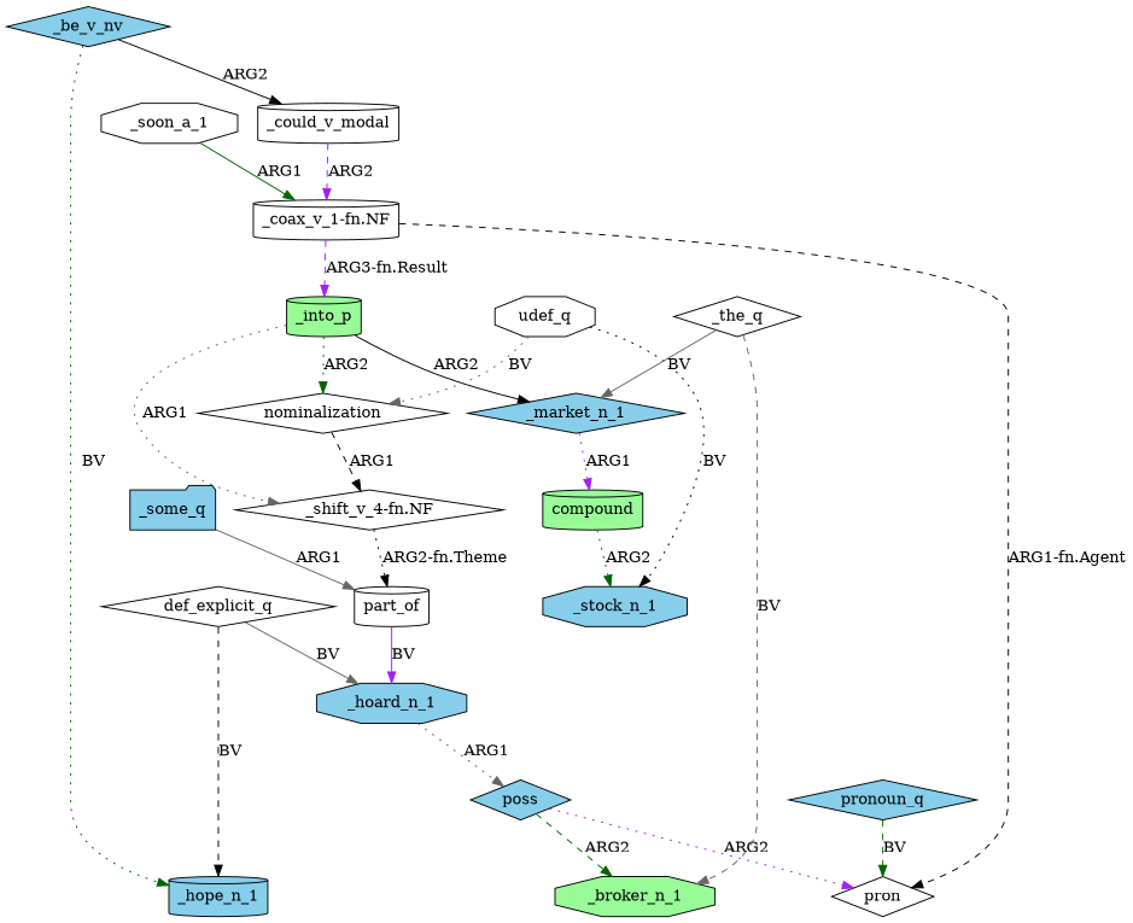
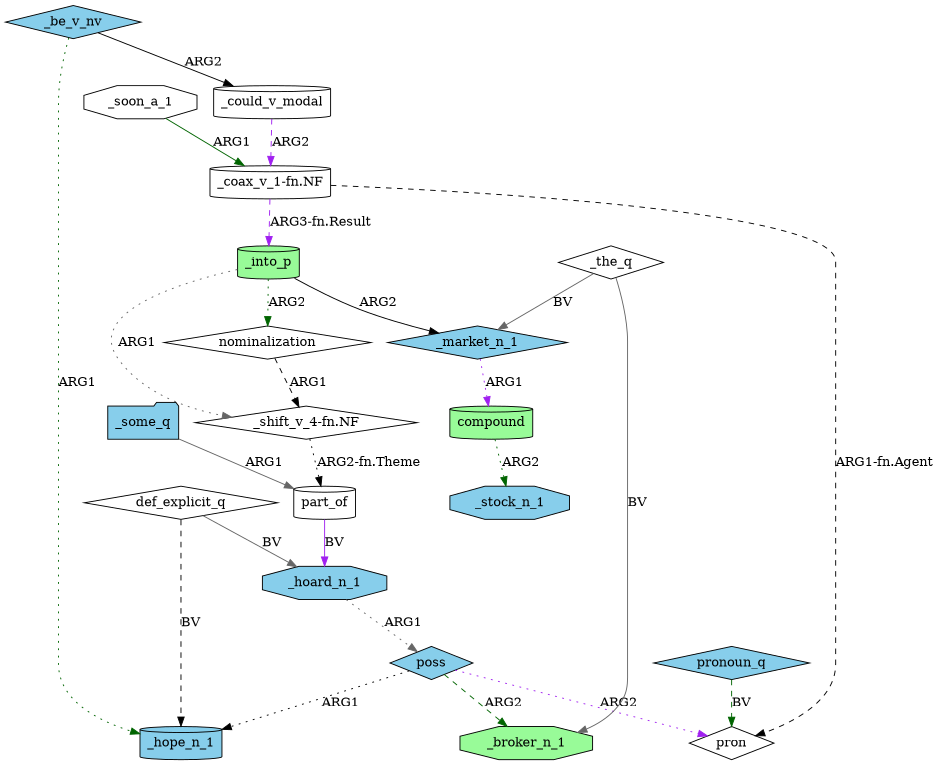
  digraph {
    node [fillcolor=white shape=diamond style=filled]
    edge [color=black style=dotted]
    _be_v_nv [fillcolor=skyblue]
    _hope_n_1 [fillcolor=skyblue shape=cylinder]
    _could_v_modal [shape=cylinder]
    "_coax_v_1-fn.NF" [shape=cylinder]
    pron
    _into_p [fillcolor=palegreen shape=cylinder]
    nominalization
    n8 [label="_shift_v_4-fn.NF"]
    _market_n_1 [fillcolor=skyblue]
    _soon_a_1 [shape=octagon]
    def_explicit_q
    _hoard_n_1 [fillcolor=skyblue shape=octagon]
    poss [fillcolor=skyblue]
    _broker_n_1 [fillcolor=palegreen shape=octagon]
    part_of [shape=cylinder]
    compound [fillcolor=palegreen shape=cylinder]
-   udef_q [shape=octagon]
    _stock_n_1 [fillcolor=skyblue shape=octagon]
    _some_q [fillcolor=skyblue shape=folder]
    pronoun_q [fillcolor=skyblue]
    _the_q
-   _be_v_nv -> _hope_n_1 [color=darkgreen label=BV]
+   _be_v_nv -> _hope_n_1 [color=darkgreen label=ARG1]
    _be_v_nv -> _could_v_modal [label=ARG2 style=solid]
    _could_v_modal -> "_coax_v_1-fn.NF" [color=purple label=ARG2 style=dashed]
    "_coax_v_1-fn.NF" -> pron [label="ARG1-fn.Agent" style=dashed]
    "_coax_v_1-fn.NF" -> _into_p [color=purple label="ARG3-fn.Result" style=dashed]
    _into_p -> nominalization [color=darkgreen label=ARG2]
    _into_p -> n8 [color=gray40 label=ARG1]
    _into_p -> _market_n_1 [label=ARG2 style=solid]
    nominalization -> n8 [label=ARG1 style=dashed]
    n8 -> part_of [label="ARG2-fn.Theme"]
    _market_n_1 -> compound [color=purple label=ARG1]
    _soon_a_1 -> "_coax_v_1-fn.NF" [color=darkgreen label=ARG1 style=solid]
    def_explicit_q -> _hope_n_1 [label=BV style=dashed]
    def_explicit_q -> _hoard_n_1 [color=gray40 label=BV style=solid]
    _hoard_n_1 -> poss [color=gray40 label=ARG1]
+   poss -> _hope_n_1 [label=ARG1]
    poss -> pron [color=purple label=ARG2]
    poss -> _broker_n_1 [color=darkgreen label=ARG2 style=dashed]
    part_of -> _hoard_n_1 [color=purple label=BV style=solid]
    compound -> _stock_n_1 [color=darkgreen label=ARG2]
-   udef_q -> nominalization [color=gray40 label=BV]
-   udef_q -> _stock_n_1 [label=BV]
    _some_q -> part_of [color=gray40 label=ARG1 style=solid]
    pronoun_q -> pron [color=darkgreen label=BV style=dashed]
    _the_q -> _market_n_1 [color=gray40 label=BV style=solid]
-   _the_q -> _broker_n_1 [color=gray40 label=BV style=dashed]
+   _the_q -> _broker_n_1 [color=gray40 label=BV style=solid]
  }
